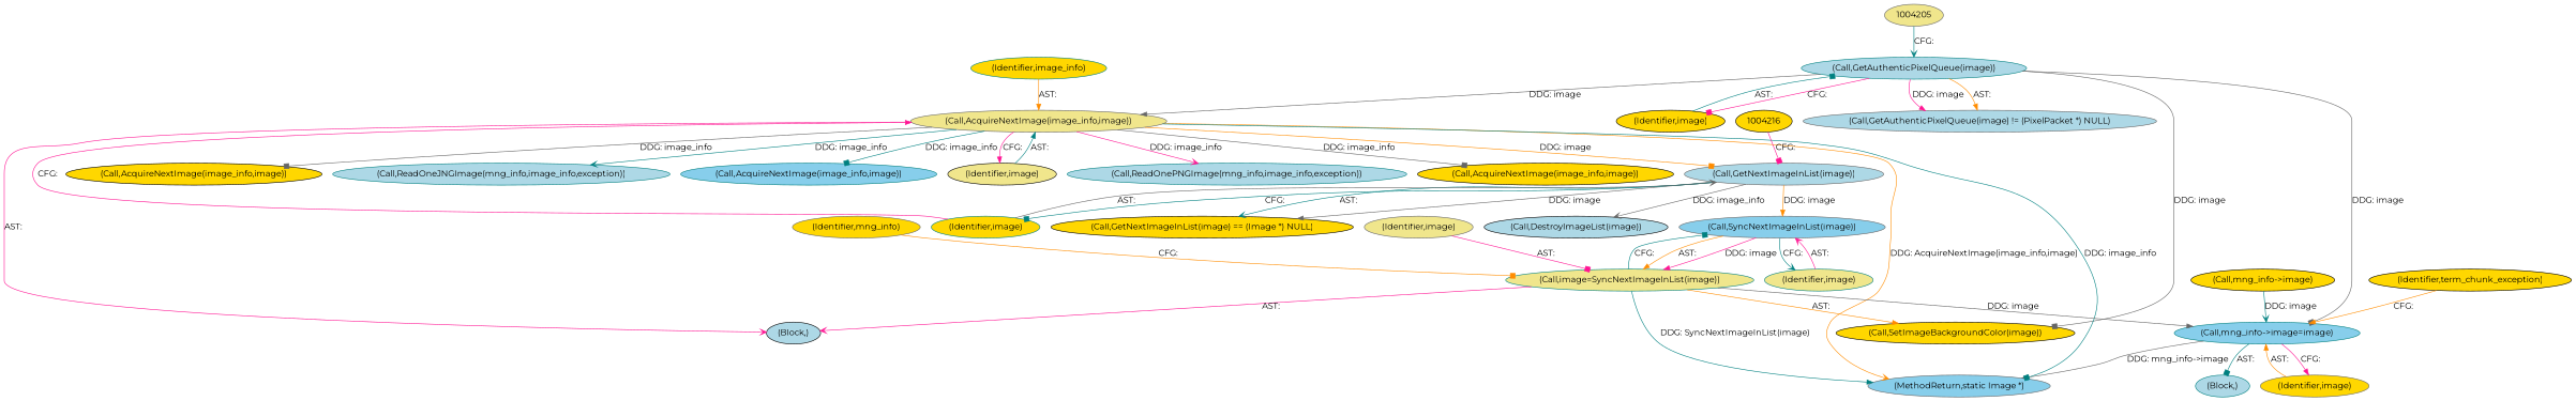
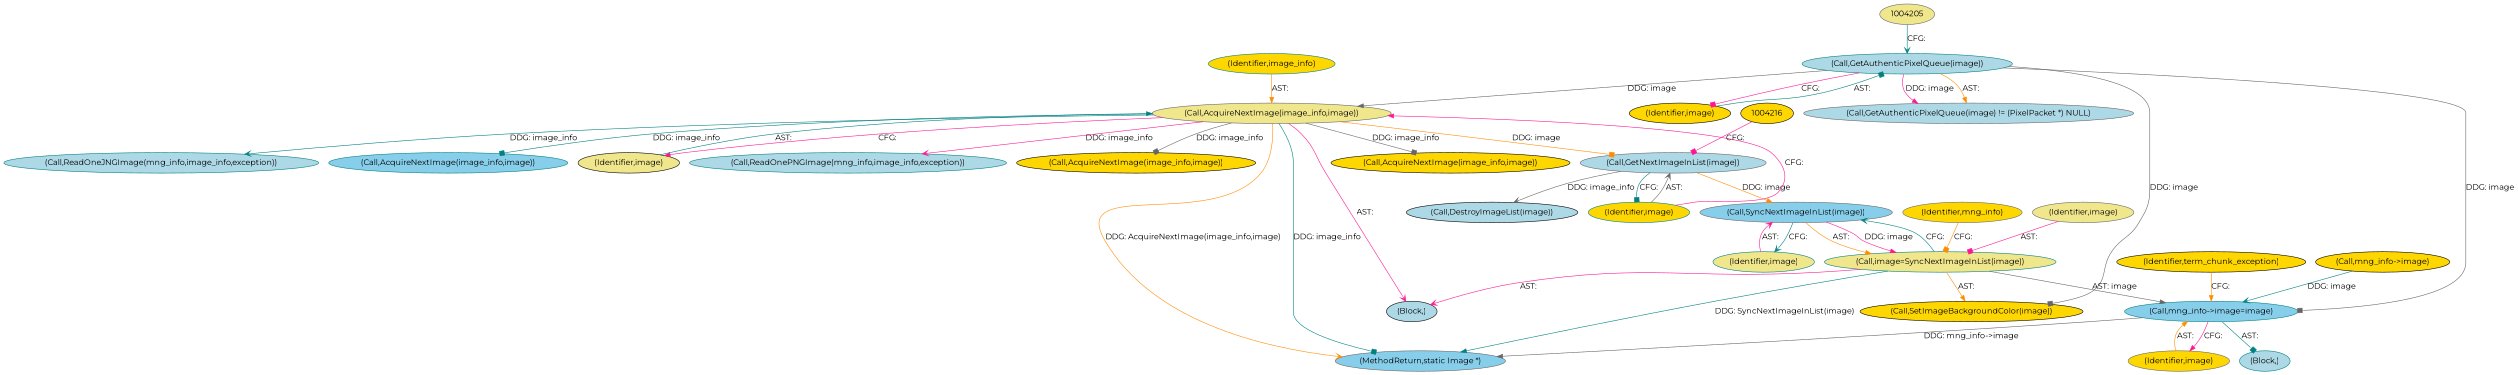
  digraph {
    fontname=Montserrat
    node [color=black fillcolor=gold fontname=Montserrat style=filled]
    edge [arrowhead=normal color=teal fontname=Montserrat]
    n1 [color=teal fillcolor=skyblue label="(Call,mng_info->image=image)"]
    n2 [color=gray40 fillcolor=skyblue label="(MethodReturn,static Image *)"]
    n3 [color=teal fillcolor=lightblue label="(Block,)"]
    n4 [color=gray40 label="(Identifier,image)"]
    n5 [color=teal fillcolor=lightblue label="(Call,GetAuthenticPixelQueue(image))"]
    n6 [color=gray40 fillcolor=khaki label="(Call,AcquireNextImage(image_info,image))"]
    n7 [label="(Call,SetImageBackgroundColor(image))"]
    n8 [label="(Identifier,image)"]
    n9 [color=gray40 fillcolor=lightblue label="(Call,GetAuthenticPixelQueue(image) != (PixelPacket *) NULL)"]
    n10 [fillcolor=lightblue label="(Block,)"]
    n11 [color=gray40 fillcolor=lightblue label="(Call,GetNextImageInList(image))"]
    n12 [label="(Call,AcquireNextImage(image_info,image))"]
    n13 [color=teal fillcolor=lightblue label="(Call,ReadOneJNGImage(mng_info,image_info,exception))"]
    n14 [color=teal fillcolor=skyblue label="(Call,AcquireNextImage(image_info,image))"]
    n15 [fillcolor=khaki label="(Identifier,image)"]
    n16 [color=teal fillcolor=lightblue label="(Call,ReadOnePNGImage(mng_info,image_info,exception))"]
    n17 [label="(Call,AcquireNextImage(image_info,image))"]
    n18 [color=teal fillcolor=khaki label="(Call,image=SyncNextImageInList(image))"]
    n19 [color=gray40 fillcolor=skyblue label="(Call,SyncNextImageInList(image))"]
    n20 [color=teal fillcolor=khaki label="(Identifier,image)"]
    n21 [fillcolor=lightblue label="(Call,DestroyImageList(image))"]
-   n22 [label="(Call,GetNextImageInList(image) == (Image *) NULL)"]
    n23 [color=teal label="(Identifier,image)"]
    n24 [label="(Identifier,term_chunk_exception)"]
    n25 [color=gray40 label="(Identifier,mng_info)"]
    n26 [label="(Call,mng_info->image)"]
    n27 [color=teal label="(Identifier,image_info)"]
    n28 [color=gray40 fillcolor=khaki label="(Identifier,image)"]
    1004205 [color=gray40 fillcolor=khaki]
    1004216
    n1 -> n2 [color=gray40 label="DDG: mng_info->image"]
    n1 -> n3 [arrowhead=box label="AST: "]
    n1 -> n4 [color=deeppink label="CFG: "]
    n4 -> n1 [color=darkorange label="AST: "]
    n5 -> n1 [arrowhead=box color=gray40 label="DDG: image"]
    n5 -> n6 [color=gray40 label="DDG: image"]
    n5 -> n7 [arrowhead=box color=gray40 label="DDG: image"]
    n5 -> n8 [arrowhead=box color=deeppink label="CFG: "]
    n5 -> n9 [color=darkorange label="AST: "]
    n5 -> n9 [color=deeppink label="DDG: image"]
    n6 -> n2 [arrowhead=vee color=darkorange label="DDG: AcquireNextImage(image_info,image)"]
    n6 -> n2 [arrowhead=box label="DDG: image_info"]
    n6 -> n10 [arrowhead=vee color=deeppink label="AST: "]
    n6 -> n11 [arrowhead=box color=darkorange label="DDG: image"]
    n6 -> n12 [arrowhead=box color=gray40 label="DDG: image_info"]
    n6 -> n13 [arrowhead=vee label="DDG: image_info"]
    n6 -> n14 [arrowhead=box label="DDG: image_info"]
    n6 -> n15 [color=deeppink label="CFG: "]
    n6 -> n16 [arrowhead=vee color=deeppink label="DDG: image_info"]
    n6 -> n17 [arrowhead=box color=gray40 label="DDG: image_info"]
    n8 -> n5 [arrowhead=box label="AST: "]
    n11 -> n19 [color=darkorange label="DDG: image"]
    n11 -> n21 [arrowhead=vee color=gray40 label="DDG: image_info"]
-   n11 -> n22 [arrowhead=vee label="AST: "]
-   n11 -> n22 [color=gray40 label="DDG: image"]
    n11 -> n23 [arrowhead=box label="CFG: "]
    n15 -> n6 [label="AST: "]
-   n18 -> n1 [color=gray40 label="DDG: image"]
+   n18 -> n1 [color=gray40 label="AST: image"]
    n18 -> n2 [label="DDG: SyncNextImageInList(image)"]
    n18 -> n7 [color=darkorange label="AST: "]
    n18 -> n10 [arrowhead=vee color=deeppink label="AST: "]
-   n18 -> n19 [arrowhead=box label="CFG: "]
+   n18 -> n19 [arrowhead=vee label="CFG: "]
    n19 -> n18 [color=darkorange label="AST: "]
    n19 -> n18 [color=deeppink label="DDG: image"]
    n19 -> n20 [arrowhead=vee label="CFG: "]
    n20 -> n19 [arrowhead=vee color=deeppink label="AST: "]
    n23 -> n6 [color=deeppink label="CFG: "]
    n23 -> n11 [arrowhead=vee color=gray40 label="AST: "]
    n24 -> n1 [color=darkorange label="CFG: "]
    n25 -> n18 [arrowhead=box color=darkorange label="CFG: "]
    n26 -> n1 [arrowhead=vee label="DDG: image"]
    n27 -> n6 [color=darkorange label="AST: "]
    n28 -> n18 [arrowhead=box color=deeppink label="AST: "]
    1004205 -> n5 [arrowhead=vee label="CFG: "]
    1004216 -> n11 [arrowhead=box color=deeppink label="CFG: "]
  }
